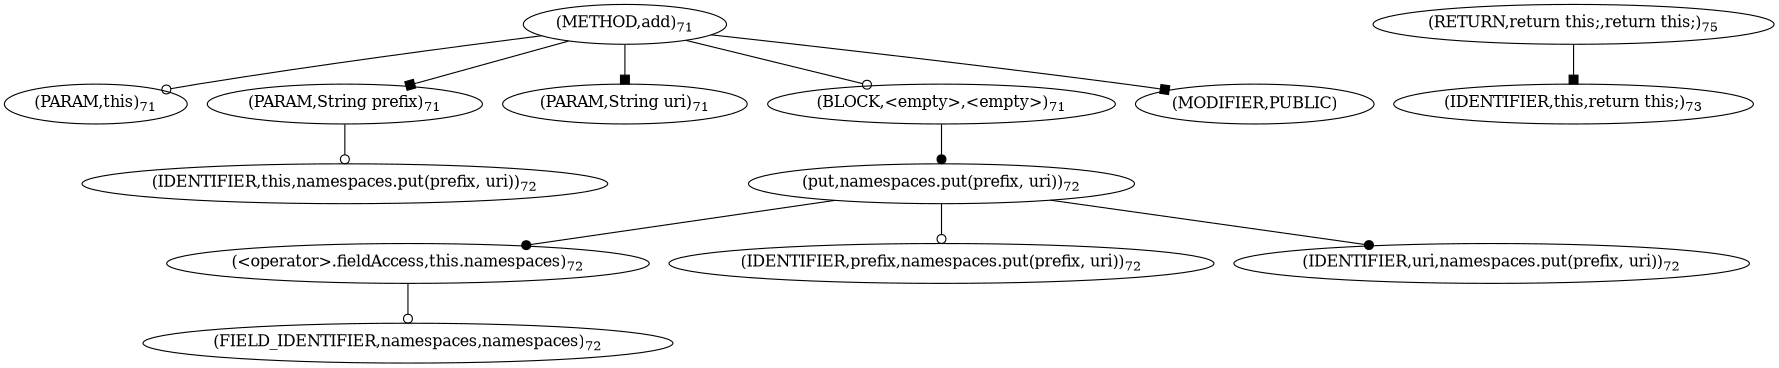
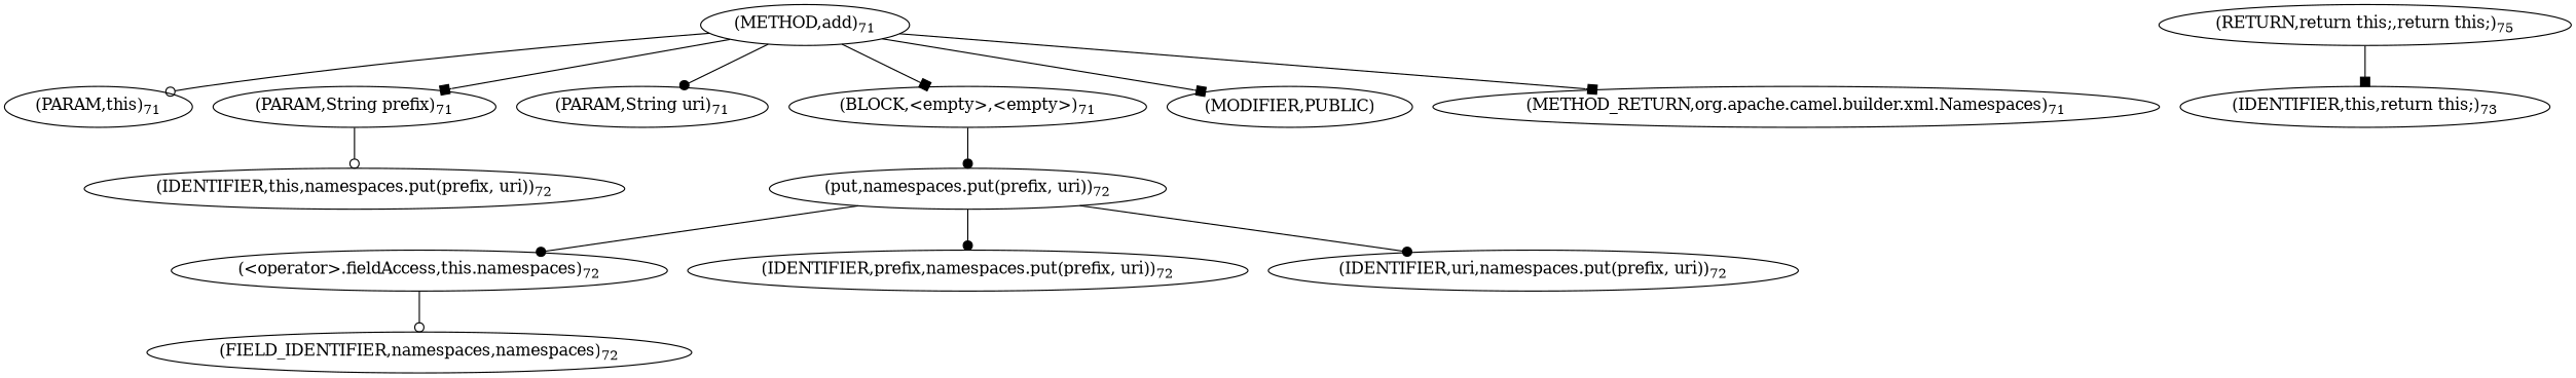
  digraph {
    edge [arrowhead=box]
    n1 [label=<(METHOD,add)<SUB>71</SUB>>]
    n2 [label=<(PARAM,this)<SUB>71</SUB>>]
    n3 [label=<(PARAM,String prefix)<SUB>71</SUB>>]
    n4 [label=<(PARAM,String uri)<SUB>71</SUB>>]
    n5 [label=<(BLOCK,&lt;empty&gt;,&lt;empty&gt;)<SUB>71</SUB>>]
    n6 [label=<(MODIFIER,PUBLIC)>]
+   n7 [label=<(METHOD_RETURN,org.apache.camel.builder.xml.Namespaces)<SUB>71</SUB>>]
    n8 [label=<(IDENTIFIER,this,namespaces.put(prefix, uri))<SUB>72</SUB>>]
    n9 [label=<(put,namespaces.put(prefix, uri))<SUB>72</SUB>>]
    n10 [label=<(&lt;operator&gt;.fieldAccess,this.namespaces)<SUB>72</SUB>>]
    n11 [label=<(IDENTIFIER,prefix,namespaces.put(prefix, uri))<SUB>72</SUB>>]
    n12 [label=<(IDENTIFIER,uri,namespaces.put(prefix, uri))<SUB>72</SUB>>]
    n13 [label=<(RETURN,return this;,return this;)<SUB>75</SUB>>]
    n14 [label=<(IDENTIFIER,this,return this;)<SUB>73</SUB>>]
    n15 [label=<(FIELD_IDENTIFIER,namespaces,namespaces)<SUB>72</SUB>>]
    n1 -> n2 [arrowhead=odot]
    n1 -> n3
-   n1 -> n4
-   n1 -> n5 [arrowhead=odot]
+   n1 -> n4 [arrowhead=dot]
+   n1 -> n5
    n1 -> n6
+   n1 -> n7
    n3 -> n8 [arrowhead=odot]
    n5 -> n9 [arrowhead=dot]
    n9 -> n10 [arrowhead=dot]
-   n9 -> n11 [arrowhead=odot]
+   n9 -> n11 [arrowhead=dot]
    n9 -> n12 [arrowhead=dot]
    n10 -> n15 [arrowhead=odot]
    n13 -> n14
  }
